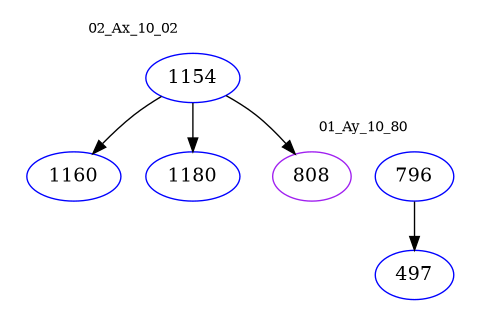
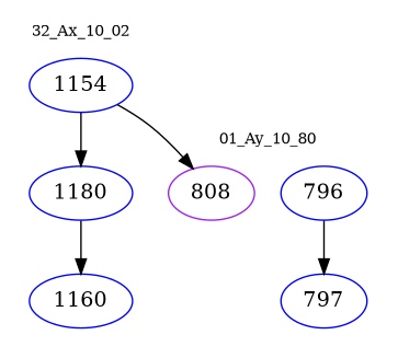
  digraph {
    node [color=blue]
    edge [color=black]
    n1 [label=796]
-   n2 [label=497]
+   n2 [label=797]
    n3 [color=purple label=808]
    n4 [label=1154]
    n5 [label=1160]
    n6 [label=1180]
    subgraph cluster_1 {
      color=white
      fontsize=10
      label="01_Ay_10_80"
      n1
      n2
      n3
    }
    subgraph cluster_2 {
      color=white
      fontsize=10
-     label="02_Ax_10_02"
+     label="32_Ax_10_02"
      n4
      n5
      n6
    }
    n1 -> n2
    n4 -> n3
-   n4 -> n5
+   n6 -> n5
    n4 -> n6
  }
